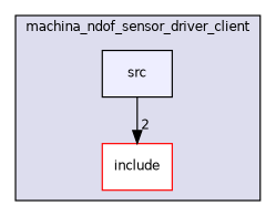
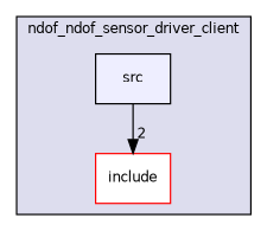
  digraph {
    compound=true
    node [fontname=Helvetica fontsize=10 shape=box style=filled]
    n1 [color=red fillcolor=white label=include]
    n2 [fillcolor="#eeeeff" label=src pencolor=black]
    subgraph cluster_1 {
      bgcolor="#ddddee"
      fontname=Helvetica
      fontsize=10
-     label=machina_ndof_sensor_driver_client
+     label=ndof_ndof_sensor_driver_client
      pencolor=black
      n1
      n2
    }
    n2 -> n1 [headlabel=2 labeldistance=1.5 labelfontname=Helvetica labelfontsize=10]
  }
